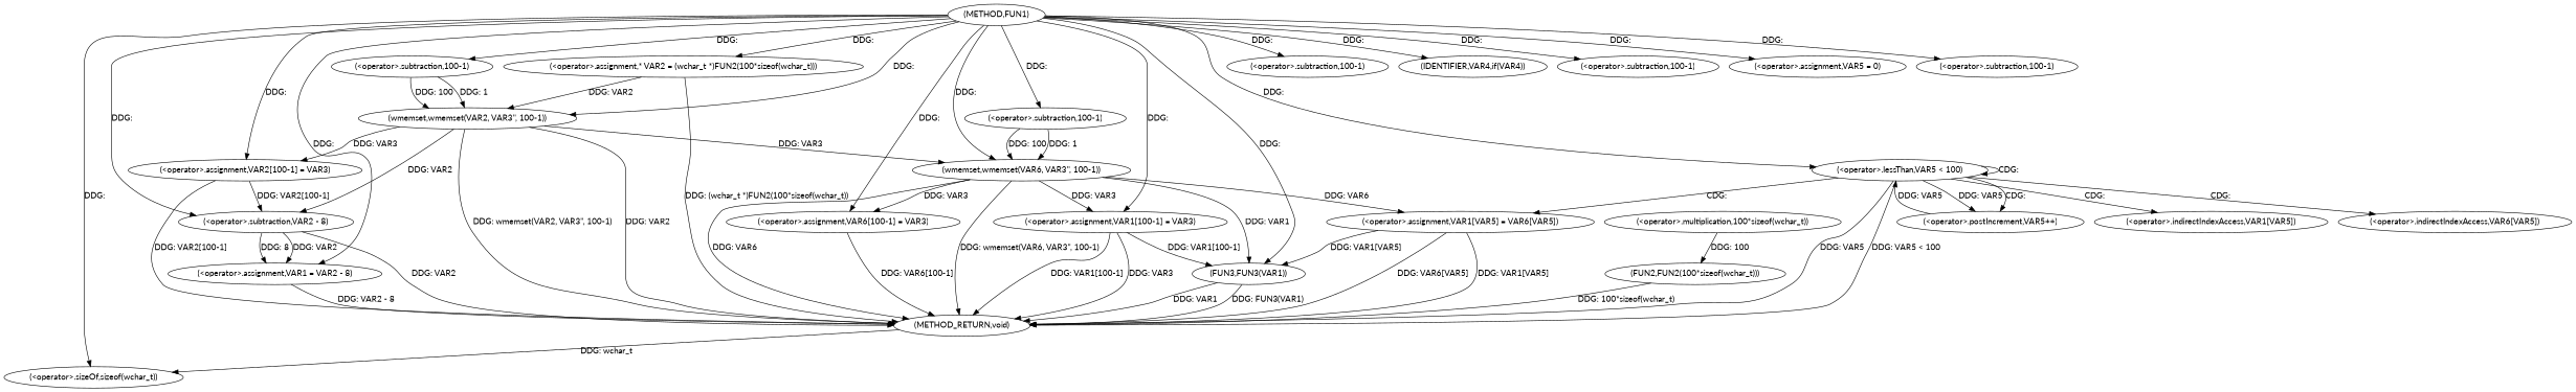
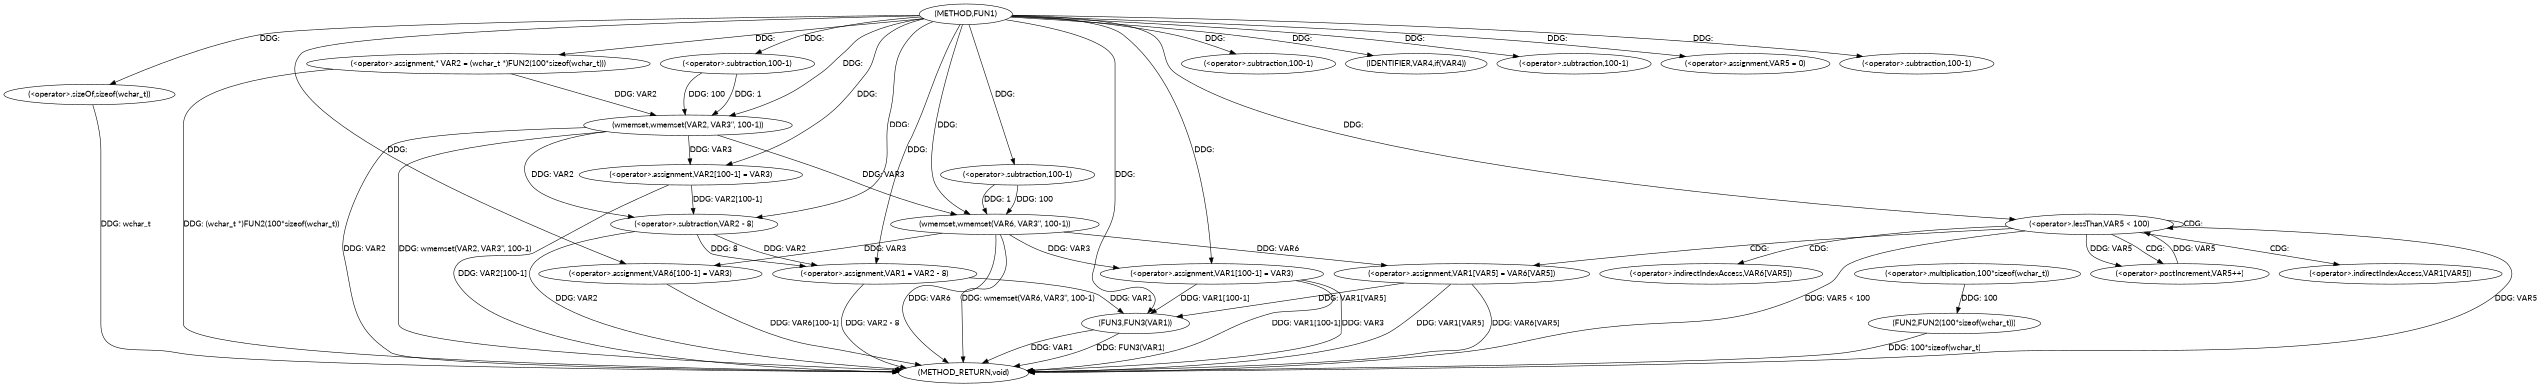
  digraph {
    fontname=Lato
    node [fontname=Lato]
    edge [fontname=Lato]
    n1 [label="(METHOD,FUN1)"]
    n2 [label="(<operator>.assignment,* VAR2 = (wchar_t *)FUN2(100*sizeof(wchar_t)))"]
    n3 [label="(<operator>.sizeOf,sizeof(wchar_t))"]
    n4 [label="(wmemset,wmemset(VAR2, VAR3'', 100-1))"]
    n5 [label="(<operator>.subtraction,100-1)"]
    n6 [label="(<operator>.assignment,VAR2[100-1] = VAR3)"]
    n7 [label="(<operator>.subtraction,100-1)"]
    n8 [label="(IDENTIFIER,VAR4,if(VAR4))"]
    n9 [label="(<operator>.assignment,VAR1 = VAR2 - 8)"]
    n10 [label="(<operator>.subtraction,VAR2 - 8)"]
    n11 [label="(wmemset,wmemset(VAR6, VAR3'', 100-1))"]
    n12 [label="(<operator>.subtraction,100-1)"]
    n13 [label="(<operator>.assignment,VAR6[100-1] = VAR3)"]
    n14 [label="(<operator>.subtraction,100-1)"]
    n15 [label="(<operator>.assignment,VAR5 = 0)"]
    n16 [label="(<operator>.lessThan,VAR5 < 100)"]
    n17 [label="(<operator>.assignment,VAR1[100-1] = VAR3)"]
    n18 [label="(<operator>.subtraction,100-1)"]
    n19 [label="(FUN3,FUN3(VAR1))"]
    n20 [label="(METHOD_RETURN,void)"]
    n21 [label="(<operator>.multiplication,100*sizeof(wchar_t))"]
    n22 [label="(FUN2,FUN2(100*sizeof(wchar_t)))"]
    n23 [label="(<operator>.assignment,VAR1[VAR5] = VAR6[VAR5])"]
    n24 [label="(<operator>.postIncrement,VAR5++)"]
    n25 [label="(<operator>.indirectIndexAccess,VAR1[VAR5])"]
    n26 [label="(<operator>.indirectIndexAccess,VAR6[VAR5])"]
    n1 -> n2 [label="DDG: "]
    n1 -> n3 [label="DDG: "]
    n1 -> n4 [label="DDG: "]
    n1 -> n5 [label="DDG: "]
    n1 -> n6 [label="DDG: "]
    n1 -> n7 [label="DDG: "]
    n1 -> n8 [label="DDG: "]
    n1 -> n9 [label="DDG: "]
    n1 -> n10 [label="DDG: "]
    n1 -> n11 [label="DDG: "]
    n1 -> n12 [label="DDG: "]
    n1 -> n13 [label="DDG: "]
    n1 -> n14 [label="DDG: "]
    n1 -> n15 [label="DDG: "]
    n1 -> n16 [label="DDG: "]
    n1 -> n17 [label="DDG: "]
    n1 -> n18 [label="DDG: "]
    n1 -> n19 [label="DDG: "]
    n2 -> n4 [label="DDG: VAR2"]
    n2 -> n20 [label="DDG: (wchar_t *)FUN2(100*sizeof(wchar_t))"]
-   n20 -> n3 [label="DDG: wchar_t"]
+   n3 -> n20 [label="DDG: wchar_t"]
    n4 -> n6 [label="DDG: VAR3"]
    n4 -> n10 [label="DDG: VAR2"]
    n4 -> n11 [label="DDG: VAR3"]
    n4 -> n20 [label="DDG: VAR2"]
    n4 -> n20 [label="DDG: wmemset(VAR2, VAR3'', 100-1)"]
    n5 -> n4 [label="DDG: 100"]
    n5 -> n4 [label="DDG: 1"]
    n6 -> n10 [label="DDG: VAR2[100-1]"]
    n6 -> n20 [label="DDG: VAR2[100-1]"]
-   n11 -> n19 [label="DDG: VAR1"]
+   n9 -> n19 [label="DDG: VAR1"]
    n9 -> n20 [label="DDG: VAR2 - 8"]
    n10 -> n9 [label="DDG: VAR2"]
    n10 -> n9 [label="DDG: 8"]
    n10 -> n20 [label="DDG: VAR2"]
    n11 -> n13 [label="DDG: VAR3"]
    n11 -> n17 [label="DDG: VAR3"]
    n11 -> n20 [label="DDG: VAR6"]
    n11 -> n20 [label="DDG: wmemset(VAR6, VAR3'', 100-1)"]
    n11 -> n23 [label="DDG: VAR6"]
    n12 -> n11 [label="DDG: 100"]
    n12 -> n11 [label="DDG: 1"]
    n13 -> n20 [label="DDG: VAR6[100-1]"]
    n16 -> n16 [label="CDG: "]
    n16 -> n20 [label="DDG: VAR5 < 100"]
    n16 -> n20 [label="DDG: VAR5"]
    n16 -> n23 [label="CDG: "]
    n16 -> n24 [label="DDG: VAR5"]
    n16 -> n24 [label="CDG: "]
    n16 -> n25 [label="CDG: "]
    n16 -> n26 [label="CDG: "]
    n17 -> n19 [label="DDG: VAR1[100-1]"]
    n17 -> n20 [label="DDG: VAR1[100-1]"]
    n17 -> n20 [label="DDG: VAR3"]
    n19 -> n20 [label="DDG: FUN3(VAR1)"]
    n19 -> n20 [label="DDG: VAR1"]
    n21 -> n22 [label="DDG: 100"]
    n22 -> n20 [label="DDG: 100*sizeof(wchar_t)"]
    n23 -> n19 [label="DDG: VAR1[VAR5]"]
    n23 -> n20 [label="DDG: VAR6[VAR5]"]
    n23 -> n20 [label="DDG: VAR1[VAR5]"]
    n24 -> n16 [label="DDG: VAR5"]
  }
